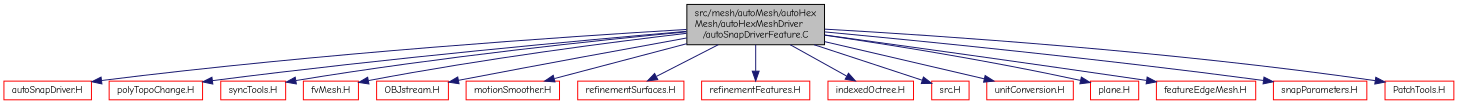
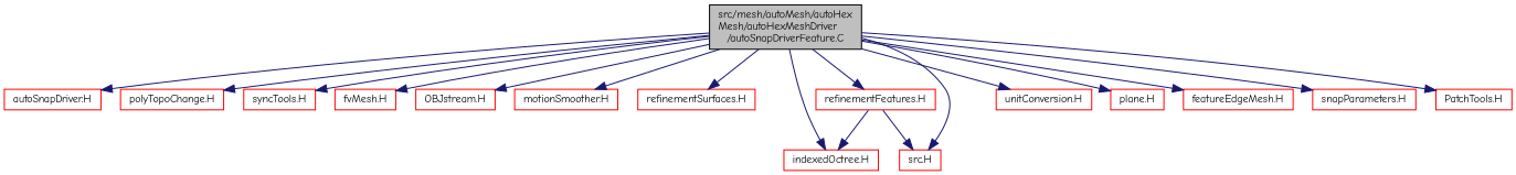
  digraph {
    fontname="Comic Neue"
    node [color=red fontname="Comic Neue" fontsize=10 shape=record]
    edge [color=midnightblue fontname="Comic Neue" fontsize=10 labelfontname=FreeSans labelfontsize=10 style=solid]
    n1 [color=black fillcolor=grey75 fontcolor=black height=0.2 label="src/mesh/autoMesh/autoHex\lMesh/autoHexMeshDriver\l/autoSnapDriverFeature.C" style=filled width=0.4]
    n2 [height=0.2 label="autoSnapDriver.H" width=0.4]
    n3 [height=0.2 label="polyTopoChange.H" width=0.4]
    n4 [height=0.2 label="syncTools.H" width=0.4]
    n5 [height=0.2 label="fvMesh.H" width=0.4]
    n6 [height=0.2 label="OBJstream.H" width=0.4]
    n7 [height=0.2 label="motionSmoother.H" width=0.4]
    n8 [height=0.2 label="refinementSurfaces.H" width=0.4]
    n9 [height=0.2 label="refinementFeatures.H" width=0.4]
    n10 [height=0.2 label="indexedOctree.H" width=0.4]
    n11 [height=0.2 label="src.H" width=0.4]
    n12 [height=0.2 label="unitConversion.H" width=0.4]
    n13 [height=0.2 label="plane.H" width=0.4]
    n14 [height=0.2 label="featureEdgeMesh.H" width=0.4]
    n15 [height=0.2 label="snapParameters.H" width=0.4]
    n16 [height=0.2 label="PatchTools.H" width=0.4]
    n1 -> n2
    n1 -> n3
    n1 -> n4
    n1 -> n5
    n1 -> n6
    n1 -> n7
    n1 -> n8
    n1 -> n9
    n1 -> n10
    n1 -> n11
    n1 -> n12
    n1 -> n13
    n1 -> n14
    n1 -> n15
    n1 -> n16
+   n9 -> n10
+   n9 -> n11
  }
